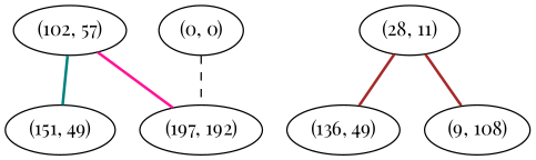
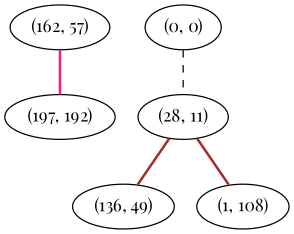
  graph {
    fontname="Playfair Display"
    node [fontname="Playfair Display"]
    edge [color=brown fontname="Playfair Display" style=bold weight=1]
-   "(162, 57)" [label="(102, 57)"]
-   "(151, 49)"
+   "(162, 57)"
    "(197, 192)"
    "(0, 0)"
    "(28, 11)"
    "(136, 49)"
-   "(9, 108)"
-   "(162, 57)" -- "(151, 49)" [color=teal]
+   "(9, 108)" [label="(1, 108)"]
    "(162, 57)" -- "(197, 192)" [color=deeppink]
-   "(0, 0)" -- "(197, 192)" [color=black style=dashed weight=4]
+   "(0, 0)" -- "(28, 11)" [color=black style=dashed weight=4]
    "(28, 11)" -- "(136, 49)"
    "(28, 11)" -- "(9, 108)"
  }
